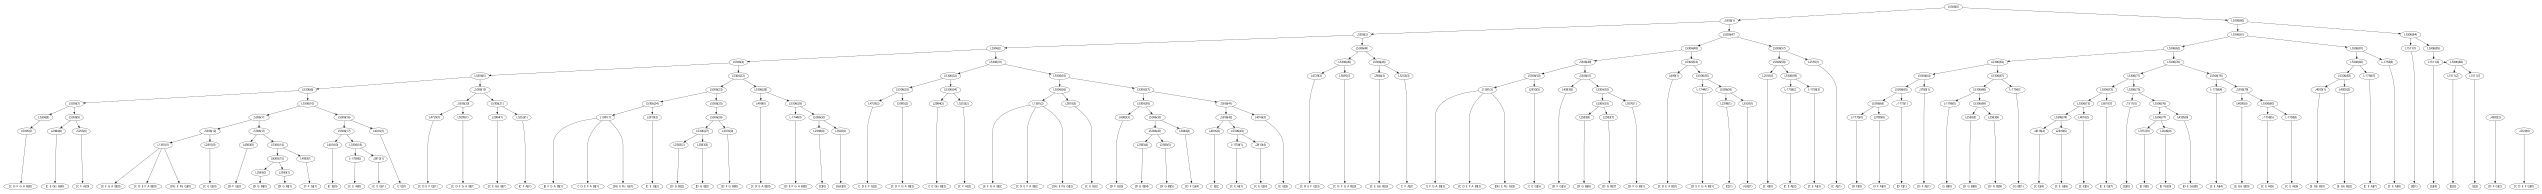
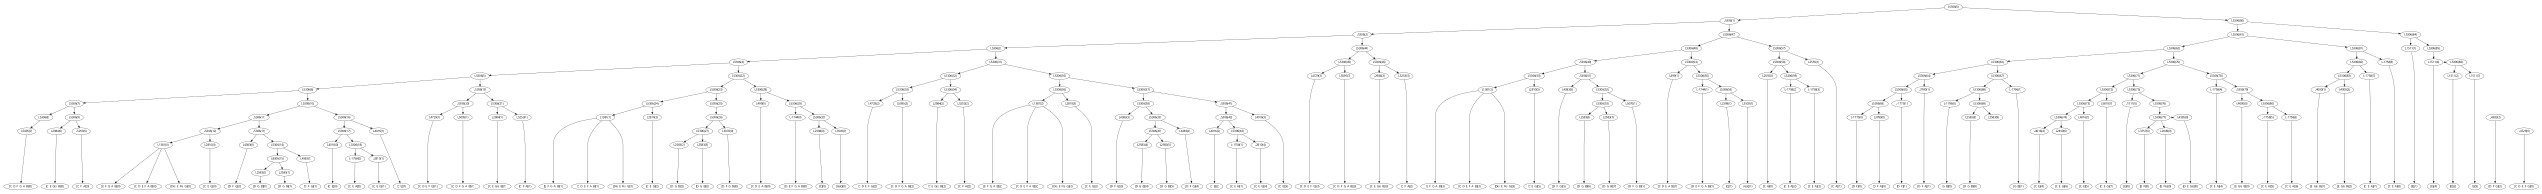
  digraph {
    fontname="Open Sans"
    node [fontname="Open Sans"]
    edge [fontname="Open Sans"]
    "L5306(0)"
    "L5306(1)"
    "L5306(60)"
    "L5306(2)"
    "L5306(47)"
    "L5306(61)"
    "L5306(84)"
    "L5306(3)"
    "L5306(44)"
    "L5306(48)"
    "L5306(57)"
    "L5306(62)"
    "L5306(81)"
    "L1511(1)"
    "L5306(85)"
    "L5306(4)"
    "L5306(31)"
    "L5306(45)"
    "L5306(46)"
    "L5306(49)"
    "L5306(54)"
    "L5306(58)"
    "L2555(1)"
    "L5306(63)"
    "L5306(70)"
    "L5306(82)"
    "L-1758(8)"
    "L5306(86)"
    "L1511(4)"
    "L5306(5)"
    "L5306(22)"
    "L5306(32)"
    "L5306(35)"
    "L4729(3)"
    "L5095(3)"
    "L2984(3)"
    "L5253(3)"
    "L5306(50)"
    "L5306(51)"
    "L499(1)"
    "L5306(55)"
    "L2555(0)"
    "L5306(59)"
    "L5306(64)"
    "L5306(67)"
    "L5306(71)"
    "L5306(78)"
    "L5306(83)"
    "L-1758(7)"
    "L1511(2)"
    "L1511(3)"
    "L5306(6)"
    "L5306(19)"
    "L5306(23)"
    "L5306(28)"
    "L5306(33)"
    "L5306(34)"
    "L5306(36)"
    "L5306(37)"
    "L1381(3)"
    "L2810(5)"
    "L4383(5)"
    "L5306(52)"
    "L-1744(1)"
    "L5306(56)"
    "L-1758(2)"
    "L-1758(3)"
    "L5306(65)"
    "L3780(1)"
    "L5306(68)"
    "L-1796(1)"
    "L5306(72)"
    "L5306(75)"
    "L-1758(4)"
    "L5306(79)"
    "L4000(1)"
    "L4000(2)"
    "L5306(7)"
    "L5306(10)"
    "L5306(20)"
    "L5306(21)"
    "L5306(24)"
    "L5306(25)"
    "L499(0)"
    "L5306(29)"
    "L4729(2)"
    "L5095(2)"
    "L2984(2)"
    "L5253(2)"
    "L1381(2)"
    "L2810(3)"
    "L5306(38)"
    "L5306(41)"
    "L5306(53)"
    "L3070(1)"
    "L2398(1)"
    "L3503(1)"
    "L5306(66)"
    "L-1775(1)"
    "L-1796(0)"
    "L5306(69)"
    "L5306(73)"
    n103 [label="L5810(7)"]
    "L1511(0)"
    "L5306(76)"
    "L4000(0)"
    "L5306(80)"
    "L5306(8)"
    "L5306(9)"
    "L5306(11)"
    "L5306(16)"
    "L4729(1)"
    "L5095(1)"
    "L2984(1)"
    "L5253(1)"
    "L1381(1)"
    "L2810(2)"
    "L4383(2)"
    "L5306(26)"
    "L-1744(0)"
    "L5306(30)"
    "L4383(3)"
    "L5306(39)"
    "L5306(42)"
    "L4016(3)"
    "L2583(6)"
    "L2583(7)"
    "L-1775(0)"
    "L3780(0)"
    "L2583(8)"
    "L2583(9)"
    "L5306(74)"
    "L4016(5)"
    "L5306(77)"
    "L4395(0)"
    "L-1758(5)"
    "L-1758(6)"
    "L4729(0)"
    "L5095(0)"
    "L2984(0)"
    "L5253(0)"
    "L5306(12)"
    "L5306(13)"
    "L5306(17)"
    "L4016(1)"
    "L5306(27)"
    "L3070(0)"
    "L2398(0)"
    "L3503(0)"
    "L5306(40)"
    "L4383(4)"
    "L4016(2)"
    "L5306(43)"
    "L4016(4)"
    "L2810(6)"
    "L3757(0)"
    "L2049(0)"
    "L1381(0)"
    "L2810(0)"
    "L4383(0)"
    "L5306(14)"
    "L4016(0)"
    n163 [label="L3306(18)"]
    "L2583(2)"
    "L2583(3)"
    "L2583(4)"
    "L2583(5)"
    "L-1758(1)"
    "L2810(4)"
    n170 [label="L8306(15)"]
    "L4383(1)"
    "L-1758(0)"
    "L2810(1)"
    "L2583(0)"
    "L2583(1)"
    "[C  D  E  F  G](0)"
    "[C  D  F  G  A  B](0)"
    "[C  E  Gis  B](0)"
    "[C  F  A](0)"
    "[E  F  G  A  B](0)"
    "[C  D  E  F  A  B](0)"
    "[Dis  E  Fis  G](0)"
    "[C  E  G](0)"
    "[D  F  G](0)"
    "[D  G  B](0)"
    "[D  G  B](1)"
    "[D  F  G](1)"
    "[C  E](0)"
    "[C  E  A](0)"
    "[C  E  G](1)"
    "[C  E](1)"
    "[C  D  E  F  G](1)"
    "[C  D  F  G  A  B](1)"
    "[C  E  Gis  B](1)"
    "[C  F  A](1)"
    "[E  F  G  A  B](1)"
    "[C  D  E  F  A  B](1)"
    "[Dis  E  Fis  G](1)"
    "[C  E  G](2)"
    "[D  F  G](2)"
    "[D  G  B](2)"
    "[D  G  B](3)"
    "[D  F  G  B](0)"
    "[C  D  E  A  B](0)"
    "[D  E  F  G  A  B](0)"
    "[C](0)"
    "[rest](0)"
    "[C  D  E  F  G](2)"
    "[C  D  F  G  A  B](2)"
    "[C  E  Gis  B](2)"
    "[C  F  A](2)"
    "[E  F  G  A  B](2)"
    "[C  D  E  F  A  B](2)"
    "[Dis  E  Fis  G](2)"
    "[C  E  G](3)"
    "[D  F  G](3)"
    "[D  G  B](4)"
    "[D  G  B](5)"
    "[D  F  G](4)"
    "[C  E](2)"
    "[C  E  A](1)"
    "[C  E  G](4)"
    "[C  E](3)"
    "[C  D  E  F  G](3)"
    "[C  D  F  G  A  B](3)"
    "[C  E  Gis  B](3)"
    "[C  F  A](3)"
    "[E  F  G  A  B](3)"
    "[C  D  E  F  A  B](3)"
    "[Dis  E  Fis  G](3)"
    "[C  E  G](5)"
    "[D  F  G](5)"
    "[D  G  B](6)"
    "[D  G  B](7)"
    "[D  F  G  B](1)"
    "[C  D  E  A  B](1)"
    "[D  E  F  G  A  B](1)"
    "[C](1)"
    "[rest](1)"
    "[C  A](0)"
    "[C  E  A](2)"
    "[C  E  A](3)"
    "[C  A](1)"
    "[D  F](0)"
    "[D  F  A](0)"
    "[D  F](1)"
    "[D  F  A](1)"
    "[G  B](0)"
    "[D  G  B](8)"
-   "[D  G  B](9)"
    "[G  B](1)"
    "[C  E](4)"
    "[C  E  G](6)"
    "[C  E](5)"
    "[C  E  G](7)"
    "[E](0)"
    "[E  F](0)"
    "[E  Fis](0)"
    "[D  E  Gis](0)"
    "[C  E  A](4)"
    "[E  Gis  B](0)"
    "[C  E  A](5)"
    "[C  E  A](6)"
    "[E  Gis  B](1)"
    "[E  Gis  B](2)"
    "[C  E  A](7)"
    "[C  E  A](8)"
    "[E](1)"
    "[E](2)"
    "[E](3)"
    "[E](4)"
    subgraph sub_1 {
      rank=min
      "L5306(0)"
    }
    subgraph sub_2 {
      rank=same
      "L5306(1)"
      "L5306(60)"
    }
    subgraph sub_3 {
      rank=same
      "L5306(2)"
      "L5306(47)"
      "L5306(61)"
      "L5306(84)"
    }
    subgraph sub_4 {
      rank=same
      "L5306(3)"
      "L5306(44)"
      "L5306(48)"
      "L5306(57)"
      "L5306(62)"
      "L5306(81)"
      "L1511(1)"
      "L5306(85)"
    }
    subgraph sub_5 {
      rank=same
      "L5306(4)"
      "L5306(31)"
      "L5306(45)"
      "L5306(46)"
      "L5306(49)"
      "L5306(54)"
      "L5306(58)"
      "L2555(1)"
      "L5306(63)"
      "L5306(70)"
      "L5306(82)"
      "L-1758(8)"
      "L5306(86)"
      "L1511(4)"
    }
    subgraph sub_6 {
      rank=same
      "L5306(5)"
      "L5306(22)"
      "L5306(32)"
      "L5306(35)"
      "L4729(3)"
      "L5095(3)"
      "L2984(3)"
      "L5253(3)"
      "L5306(50)"
      "L5306(51)"
      "L499(1)"
      "L5306(55)"
      "L2555(0)"
      "L5306(59)"
      "L5306(64)"
      "L5306(67)"
      "L5306(71)"
      "L5306(78)"
      "L5306(83)"
      "L-1758(7)"
      "L1511(2)"
      "L1511(3)"
    }
    subgraph sub_7 {
      rank=same
      "L5306(6)"
      "L5306(19)"
      "L5306(23)"
      "L5306(28)"
      "L5306(33)"
      "L5306(34)"
      "L5306(36)"
      "L5306(37)"
      "L1381(3)"
      "L2810(5)"
      "L4383(5)"
      "L5306(52)"
      "L-1744(1)"
      "L5306(56)"
      "L-1758(2)"
      "L-1758(3)"
      "L5306(65)"
      "L3780(1)"
      "L5306(68)"
      "L-1796(1)"
      "L5306(72)"
      "L5306(75)"
      "L-1758(4)"
      "L5306(79)"
      "L4000(1)"
      "L4000(2)"
    }
    subgraph sub_8 {
      rank=same
      "L5306(7)"
      "L5306(10)"
      "L5306(20)"
      "L5306(21)"
      "L5306(24)"
      "L5306(25)"
      "L499(0)"
      "L5306(29)"
      "L4729(2)"
      "L5095(2)"
      "L2984(2)"
      "L5253(2)"
      "L1381(2)"
      "L2810(3)"
      "L5306(38)"
      "L5306(41)"
      "L5306(53)"
      "L3070(1)"
      "L2398(1)"
      "L3503(1)"
      "L5306(66)"
      "L-1775(1)"
      "L-1796(0)"
      "L5306(69)"
      "L5306(73)"
      n103
      "L1511(0)"
      "L5306(76)"
      "L4000(0)"
      "L5306(80)"
    }
    subgraph sub_9 {
      rank=same
      "L5306(8)"
      "L5306(9)"
      "L5306(11)"
      "L5306(16)"
      "L4729(1)"
      "L5095(1)"
      "L2984(1)"
      "L5253(1)"
      "L1381(1)"
      "L2810(2)"
      "L4383(2)"
      "L5306(26)"
      "L-1744(0)"
      "L5306(30)"
      "L4383(3)"
      "L5306(39)"
      "L5306(42)"
      "L4016(3)"
      "L2583(6)"
      "L2583(7)"
      "L-1775(0)"
      "L3780(0)"
      "L2583(8)"
      "L2583(9)"
      "L5306(74)"
      "L4016(5)"
      "L5306(77)"
      "L4395(0)"
      "L-1758(5)"
      "L-1758(6)"
    }
    subgraph sub_10 {
      rank=same
      "L4729(0)"
      "L5095(0)"
      "L2984(0)"
      "L5253(0)"
      "L5306(12)"
      "L5306(13)"
      "L5306(17)"
      "L4016(1)"
      "L5306(27)"
      "L3070(0)"
      "L2398(0)"
      "L3503(0)"
      "L5306(40)"
      "L4383(4)"
      "L4016(2)"
      "L5306(43)"
      "L4016(4)"
      "L2810(6)"
      "L3757(0)"
      "L2049(0)"
    }
    subgraph sub_11 {
      rank=same
      "L1381(0)"
      "L2810(0)"
      "L4383(0)"
      "L5306(14)"
      "L4016(0)"
      n163
      "L2583(2)"
      "L2583(3)"
      "L2583(4)"
      "L2583(5)"
      "L-1758(1)"
      "L2810(4)"
    }
    subgraph sub_12 {
      rank=same
      n170
      "L4383(1)"
      "L-1758(0)"
      "L2810(1)"
    }
    subgraph sub_13 {
      rank=same
      "L2583(0)"
      "L2583(1)"
    }
    subgraph sub_14 {
      rank=max
      "[C  D  E  F  G](0)"
      "[C  D  F  G  A  B](0)"
      "[C  E  Gis  B](0)"
      "[C  F  A](0)"
      "[E  F  G  A  B](0)"
      "[C  D  E  F  A  B](0)"
      "[Dis  E  Fis  G](0)"
      "[C  E  G](0)"
      "[D  F  G](0)"
      "[D  G  B](0)"
      "[D  G  B](1)"
      "[D  F  G](1)"
      "[C  E](0)"
      "[C  E  A](0)"
      "[C  E  G](1)"
      "[C  E](1)"
      "[C  D  E  F  G](1)"
      "[C  D  F  G  A  B](1)"
      "[C  E  Gis  B](1)"
      "[C  F  A](1)"
      "[E  F  G  A  B](1)"
      "[C  D  E  F  A  B](1)"
      "[Dis  E  Fis  G](1)"
      "[C  E  G](2)"
      "[D  F  G](2)"
      "[D  G  B](2)"
      "[D  G  B](3)"
      "[D  F  G  B](0)"
      "[C  D  E  A  B](0)"
      "[D  E  F  G  A  B](0)"
      "[C](0)"
      "[rest](0)"
      "[C  D  E  F  G](2)"
      "[C  D  F  G  A  B](2)"
      "[C  E  Gis  B](2)"
      "[C  F  A](2)"
      "[E  F  G  A  B](2)"
      "[C  D  E  F  A  B](2)"
      "[Dis  E  Fis  G](2)"
      "[C  E  G](3)"
      "[D  F  G](3)"
      "[D  G  B](4)"
      "[D  G  B](5)"
      "[D  F  G](4)"
      "[C  E](2)"
      "[C  E  A](1)"
      "[C  E  G](4)"
      "[C  E](3)"
      "[C  D  E  F  G](3)"
      "[C  D  F  G  A  B](3)"
      "[C  E  Gis  B](3)"
      "[C  F  A](3)"
      "[E  F  G  A  B](3)"
      "[C  D  E  F  A  B](3)"
      "[Dis  E  Fis  G](3)"
      "[C  E  G](5)"
      "[D  F  G](5)"
      "[D  G  B](6)"
      "[D  G  B](7)"
      "[D  F  G  B](1)"
      "[C  D  E  A  B](1)"
      "[D  E  F  G  A  B](1)"
      "[C](1)"
      "[rest](1)"
      "[C  A](0)"
      "[C  E  A](2)"
      "[C  E  A](3)"
      "[C  A](1)"
      "[D  F](0)"
      "[D  F  A](0)"
      "[D  F](1)"
      "[D  F  A](1)"
      "[G  B](0)"
      "[D  G  B](8)"
-     "[D  G  B](9)"
      "[G  B](1)"
      "[C  E](4)"
      "[C  E  G](6)"
      "[C  E](5)"
      "[C  E  G](7)"
      "[E](0)"
      "[E  F](0)"
      "[E  Fis](0)"
      "[D  E  Gis](0)"
      "[C  E  A](4)"
      "[E  Gis  B](0)"
      "[C  E  A](5)"
      "[C  E  A](6)"
      "[E  Gis  B](1)"
      "[E  Gis  B](2)"
      "[C  E  A](7)"
      "[C  E  A](8)"
      "[E](1)"
      "[E](2)"
      "[E](3)"
      "[E](4)"
    }
    "L5306(0)" -> "L5306(1)"
    "L5306(0)" -> "L5306(60)"
    "L5306(1)" -> "L5306(2)"
    "L5306(1)" -> "L5306(47)"
    "L5306(60)" -> "L5306(61)"
    "L5306(60)" -> "L5306(84)"
    "L5306(2)" -> "L5306(3)"
    "L5306(2)" -> "L5306(44)"
    "L5306(47)" -> "L5306(48)"
    "L5306(47)" -> "L5306(57)"
    "L5306(61)" -> "L5306(62)"
    "L5306(61)" -> "L5306(81)"
    "L5306(84)" -> "L1511(1)"
    "L5306(84)" -> "L5306(85)"
    "L5306(3)" -> "L5306(4)"
    "L5306(3)" -> "L5306(31)"
    "L5306(44)" -> "L5306(45)"
    "L5306(44)" -> "L5306(46)"
    "L5306(48)" -> "L5306(49)"
    "L5306(48)" -> "L5306(54)"
    "L5306(57)" -> "L5306(58)"
    "L5306(57)" -> "L2555(1)"
    "L5306(62)" -> "L5306(63)"
    "L5306(62)" -> "L5306(70)"
    "L5306(81)" -> "L5306(82)"
    "L5306(81)" -> "L-1758(8)"
    "L1511(1)" -> "[E](1)"
    "L5306(85)" -> "L1511(4)"
    "L5306(4)" -> "L5306(5)"
    "L5306(4)" -> "L5306(22)"
    "L5306(31)" -> "L5306(32)"
    "L5306(31)" -> "L5306(35)"
    "L5306(45)" -> "L4729(3)"
    "L5306(45)" -> "L5095(3)"
    "L5306(46)" -> "L2984(3)"
    "L5306(46)" -> "L5253(3)"
    "L5306(49)" -> "L5306(50)"
    "L5306(49)" -> "L5306(51)"
    "L5306(54)" -> "L499(1)"
    "L5306(54)" -> "L5306(55)"
    "L5306(58)" -> "L2555(0)"
    "L5306(58)" -> "L5306(59)"
    "L2555(1)" -> "[C  A](1)"
    "L5306(63)" -> "L5306(64)"
    "L5306(63)" -> "L5306(67)"
    "L5306(70)" -> "L5306(71)"
    "L5306(70)" -> "L5306(78)"
    "L5306(82)" -> "L5306(83)"
    "L5306(82)" -> "L-1758(7)"
    "L-1758(8)" -> "[C  E  A](8)"
    "L5306(86)" -> "L1511(2)"
    "L5306(86)" -> "L1511(3)"
    "L1511(4)" -> "L5306(86)"
    "L1511(4)" -> "[E](4)"
    "L5306(5)" -> "L5306(6)"
    "L5306(5)" -> "L5306(19)"
    "L5306(22)" -> "L5306(23)"
    "L5306(22)" -> "L5306(28)"
    "L5306(32)" -> "L5306(33)"
    "L5306(32)" -> "L5306(34)"
    "L5306(35)" -> "L5306(36)"
    "L5306(35)" -> "L5306(37)"
    "L4729(3)" -> "[C  D  E  F  G](3)"
    "L5095(3)" -> "[C  D  F  G  A  B](3)"
    "L2984(3)" -> "[C  E  Gis  B](3)"
    "L5253(3)" -> "[C  F  A](3)"
    "L5306(50)" -> "L1381(3)"
    "L5306(50)" -> "L2810(5)"
    "L5306(51)" -> "L4383(5)"
    "L5306(51)" -> "L5306(52)"
    "L499(1)" -> "[C  D  E  A  B](1)"
    "L5306(55)" -> "L-1744(1)"
    "L5306(55)" -> "L5306(56)"
    "L2555(0)" -> "[C  A](0)"
    "L5306(59)" -> "L-1758(2)"
    "L5306(59)" -> "L-1758(3)"
    "L5306(64)" -> "L5306(65)"
    "L5306(64)" -> "L3780(1)"
    "L5306(67)" -> "L5306(68)"
    "L5306(67)" -> "L-1796(1)"
    "L5306(71)" -> "L5306(72)"
    "L5306(71)" -> "L5306(75)"
    "L5306(78)" -> "L-1758(4)"
    "L5306(78)" -> "L5306(79)"
    "L5306(83)" -> "L4000(1)"
    "L5306(83)" -> "L4000(2)"
    "L-1758(7)" -> "[C  E  A](7)"
    "L1511(2)" -> "[E](2)"
    "L1511(3)" -> "[E](3)"
    "L5306(6)" -> "L5306(7)"
    "L5306(6)" -> "L5306(10)"
    "L5306(19)" -> "L5306(20)"
    "L5306(19)" -> "L5306(21)"
    "L5306(23)" -> "L5306(24)"
    "L5306(23)" -> "L5306(25)"
    "L5306(28)" -> "L499(0)"
    "L5306(28)" -> "L5306(29)"
    "L5306(33)" -> "L4729(2)"
    "L5306(33)" -> "L5095(2)"
    "L5306(34)" -> "L2984(2)"
    "L5306(34)" -> "L5253(2)"
    "L5306(36)" -> "L1381(2)"
    "L5306(36)" -> "L2810(3)"
    "L5306(37)" -> "L5306(38)"
    "L5306(37)" -> "L5306(41)"
    "L1381(3)" -> "[E  F  G  A  B](3)"
    "L1381(3)" -> "[C  D  E  F  A  B](3)"
    "L1381(3)" -> "[Dis  E  Fis  G](3)"
    "L2810(5)" -> "[C  E  G](5)"
    "L4383(5)" -> "[D  F  G](5)"
    "L5306(52)" -> "L5306(53)"
    "L5306(52)" -> "L3070(1)"
    "L-1744(1)" -> "[D  E  F  G  A  B](1)"
    "L5306(56)" -> "L2398(1)"
    "L5306(56)" -> "L3503(1)"
    "L-1758(2)" -> "[C  E  A](2)"
    "L-1758(3)" -> "[C  E  A](3)"
    "L5306(65)" -> "L5306(66)"
    "L5306(65)" -> "L-1775(1)"
    "L3780(1)" -> "[D  F  A](1)"
    "L5306(68)" -> "L-1796(0)"
    "L5306(68)" -> "L5306(69)"
    "L-1796(1)" -> "[G  B](1)"
    "L5306(72)" -> "L5306(73)"
    "L5306(72)" -> n103
    "L5306(75)" -> "L1511(0)"
    "L5306(75)" -> "L5306(76)"
    "L-1758(4)" -> "[C  E  A](4)"
    "L5306(79)" -> "L4000(0)"
    "L5306(79)" -> "L5306(80)"
    "L4000(1)" -> "[E  Gis  B](1)"
    "L4000(2)" -> "[E  Gis  B](2)"
    "L5306(7)" -> "L5306(8)"
    "L5306(7)" -> "L5306(9)"
    "L5306(10)" -> "L5306(11)"
    "L5306(10)" -> "L5306(16)"
    "L5306(20)" -> "L4729(1)"
    "L5306(20)" -> "L5095(1)"
    "L5306(21)" -> "L2984(1)"
    "L5306(21)" -> "L5253(1)"
    "L5306(24)" -> "L1381(1)"
    "L5306(24)" -> "L2810(2)"
    "L5306(25)" -> "L5306(26)"
    "L499(0)" -> "[C  D  E  A  B](0)"
    "L5306(29)" -> "L-1744(0)"
    "L5306(29)" -> "L5306(30)"
    "L4729(2)" -> "[C  D  E  F  G](2)"
    "L5095(2)" -> "[C  D  F  G  A  B](2)"
    "L2984(2)" -> "[C  E  Gis  B](2)"
    "L5253(2)" -> "[C  F  A](2)"
    "L1381(2)" -> "[E  F  G  A  B](2)"
    "L1381(2)" -> "[C  D  E  F  A  B](2)"
    "L1381(2)" -> "[Dis  E  Fis  G](2)"
    "L2810(3)" -> "[C  E  G](3)"
    "L5306(38)" -> "L4383(3)"
    "L5306(38)" -> "L5306(39)"
    "L5306(41)" -> "L5306(42)"
    "L5306(41)" -> "L4016(3)"
    "L5306(53)" -> "L2583(6)"
    "L5306(53)" -> "L2583(7)"
    "L3070(1)" -> "[D  F  G  B](1)"
    "L2398(1)" -> "[C](1)"
    "L3503(1)" -> "[rest](1)"
    "L5306(66)" -> "L-1775(0)"
    "L5306(66)" -> "L3780(0)"
    "L-1775(1)" -> "[D  F](1)"
    "L-1796(0)" -> "[G  B](0)"
    "L5306(69)" -> "L2583(8)"
    "L5306(69)" -> "L2583(9)"
    "L5306(73)" -> "L5306(74)"
    "L5306(73)" -> "L4016(5)"
    n103 -> "[C  E  G](7)"
    "L1511(0)" -> "[E](0)"
    "L5306(76)" -> "L5306(77)"
-   "L5306(76)" -> "L4395(0)"
+   "L5306(77)" -> "L4395(0)"
    "L4000(0)" -> "[E  Gis  B](0)"
    "L5306(80)" -> "L-1758(5)"
    "L5306(80)" -> "L-1758(6)"
    "L5306(8)" -> "L5095(0)"
    "L5306(9)" -> "L2984(0)"
    "L5306(9)" -> "L5253(0)"
    "L5306(11)" -> "L5306(12)"
    "L5306(11)" -> "L5306(13)"
    "L5306(16)" -> "L5306(17)"
    "L5306(16)" -> "L4016(1)"
    "L4729(1)" -> "[C  D  E  F  G](1)"
    "L5095(1)" -> "[C  D  F  G  A  B](1)"
    "L2984(1)" -> "[C  E  Gis  B](1)"
    "L5253(1)" -> "[C  F  A](1)"
    "L1381(1)" -> "[E  F  G  A  B](1)"
    "L1381(1)" -> "[C  D  E  F  A  B](1)"
    "L1381(1)" -> "[Dis  E  Fis  G](1)"
    "L2810(2)" -> "[C  E  G](2)"
    "L4383(2)" -> "[D  F  G](2)"
    "L5306(26)" -> "L5306(27)"
    "L5306(26)" -> "L3070(0)"
    "L-1744(0)" -> "[D  E  F  G  A  B](0)"
    "L5306(30)" -> "L2398(0)"
    "L5306(30)" -> "L3503(0)"
    "L4383(3)" -> "[D  F  G](3)"
    "L5306(39)" -> "L5306(40)"
    "L5306(39)" -> "L4383(4)"
    "L5306(42)" -> "L4016(2)"
    "L5306(42)" -> "L5306(43)"
    "L4016(3)" -> "[C  E](3)"
    "L2583(6)" -> "[D  G  B](6)"
    "L2583(7)" -> "[D  G  B](7)"
    "L-1775(0)" -> "[D  F](0)"
    "L3780(0)" -> "[D  F  A](0)"
    "L2583(8)" -> "[D  G  B](8)"
-   "L2583(9)" -> "[D  G  B](9)"
    "L5306(74)" -> "L4016(4)"
    "L5306(74)" -> "L2810(6)"
    "L4016(5)" -> "[C  E](5)"
    "L5306(77)" -> "L3757(0)"
    "L5306(77)" -> "L2049(0)"
    "L4395(0)" -> "[D  E  Gis](0)"
    "L-1758(5)" -> "[C  E  A](5)"
    "L-1758(6)" -> "[C  E  A](6)"
    "L4729(0)" -> "[C  D  E  F  G](0)"
    "L5095(0)" -> "[C  D  F  G  A  B](0)"
    "L2984(0)" -> "[C  E  Gis  B](0)"
    "L5253(0)" -> "[C  F  A](0)"
    "L5306(12)" -> "L1381(0)"
    "L5306(12)" -> "L2810(0)"
    "L5306(13)" -> "L4383(0)"
    "L5306(13)" -> "L5306(14)"
    "L5306(17)" -> "L4016(0)"
    "L5306(17)" -> n163
    "L4016(1)" -> "[C  E](1)"
    "L5306(27)" -> "L2583(2)"
    "L5306(27)" -> "L2583(3)"
    "L3070(0)" -> "[D  F  G  B](0)"
    "L2398(0)" -> "[C](0)"
    "L3503(0)" -> "[rest](0)"
    "L5306(40)" -> "L2583(4)"
    "L5306(40)" -> "L2583(5)"
    "L4383(4)" -> "[D  F  G](4)"
    "L4016(2)" -> "[C  E](2)"
    "L5306(43)" -> "L-1758(1)"
    "L5306(43)" -> "L2810(4)"
    "L4016(4)" -> "[C  E](4)"
    "L2810(6)" -> "[C  E  G](6)"
    "L3757(0)" -> "[E  F](0)"
    "L2049(0)" -> "[E  Fis](0)"
    "L1381(0)" -> "[E  F  G  A  B](0)"
    "L1381(0)" -> "[C  D  E  F  A  B](0)"
    "L1381(0)" -> "[Dis  E  Fis  G](0)"
    "L2810(0)" -> "[C  E  G](0)"
    "L4383(0)" -> "[D  F  G](0)"
    "L5306(14)" -> n170
    "L5306(14)" -> "L4383(1)"
    "L4016(0)" -> "[C  E](0)"
    n163 -> "L-1758(0)"
    n163 -> "L2810(1)"
    "L2583(2)" -> "[D  G  B](2)"
    "L2583(3)" -> "[D  G  B](3)"
    "L2583(4)" -> "[D  G  B](4)"
    "L2583(5)" -> "[D  G  B](5)"
    "L-1758(1)" -> "[C  E  A](1)"
    "L2810(4)" -> "[C  E  G](4)"
    n170 -> "L2583(0)"
    n170 -> "L2583(1)"
    "L4383(1)" -> "[D  F  G](1)"
    "L-1758(0)" -> "[C  E  A](0)"
    "L2810(1)" -> "[C  E  G](1)"
    "L2583(0)" -> "[D  G  B](0)"
    "L2583(1)" -> "[D  G  B](1)"
  }
